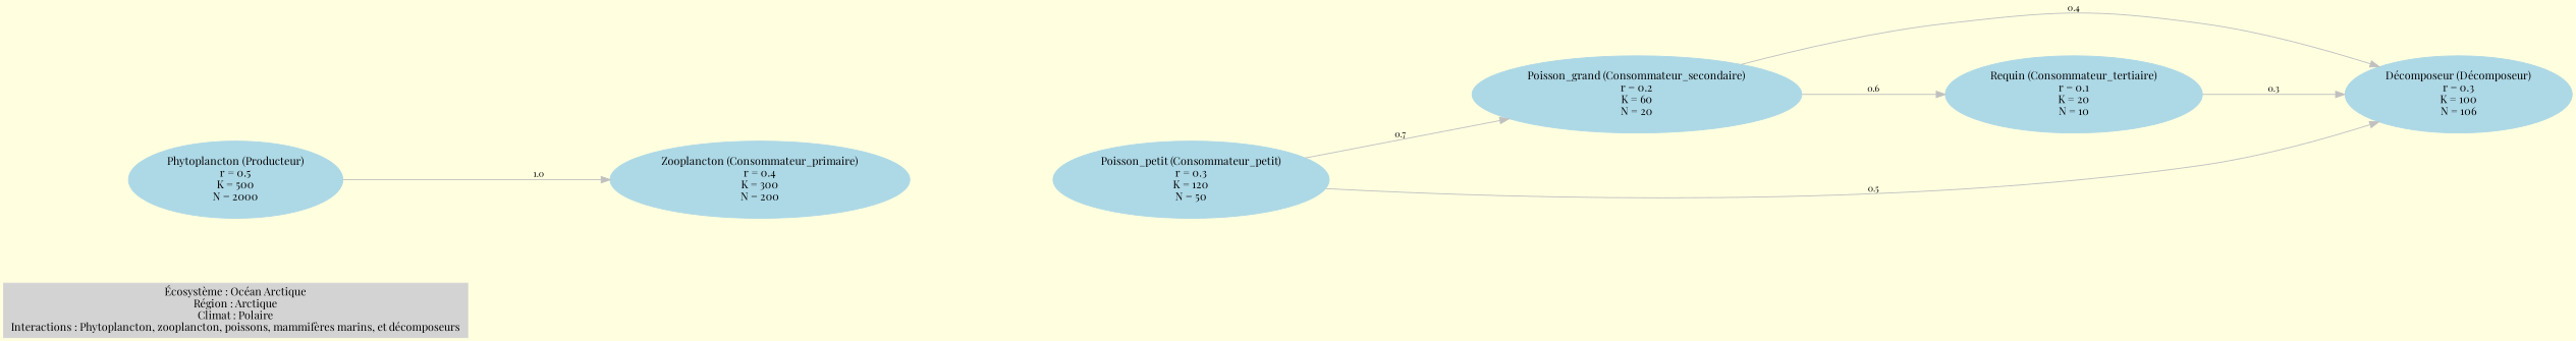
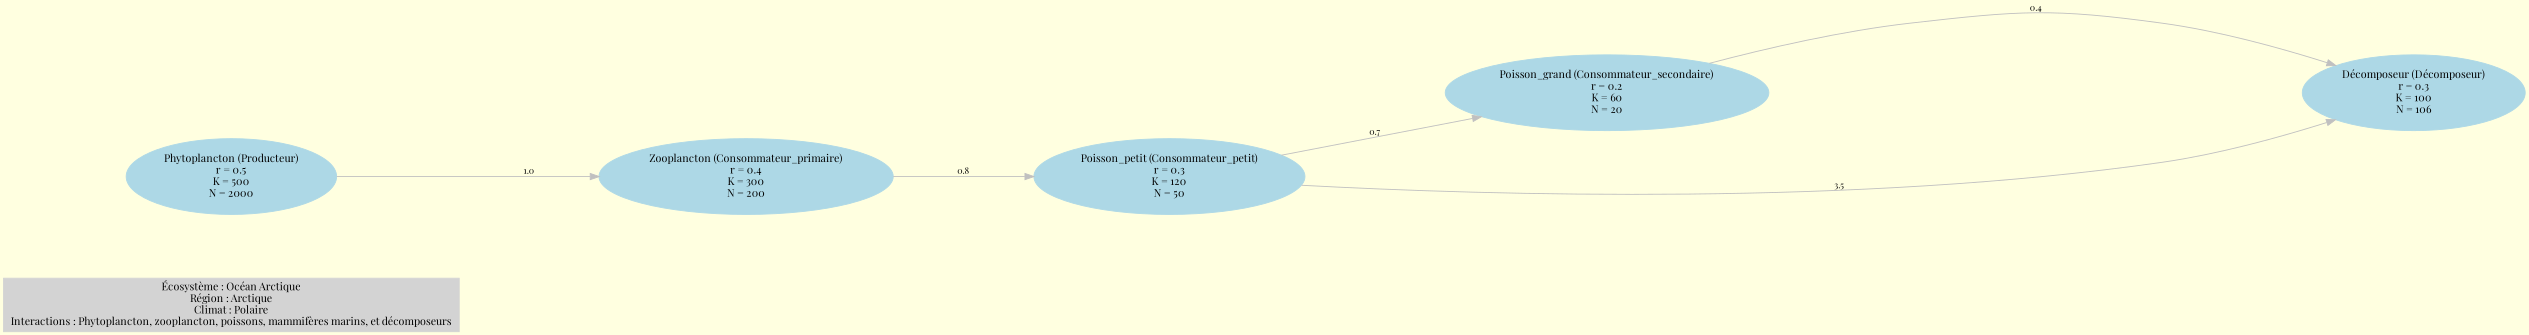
  digraph {
    bgcolor=lightyellow
    fontname="Playfair Display"
    nodesep=1
    rankdir=LR
    ranksep=2
    splines=true
    node [color=lightblue fontname="Playfair Display" fontsize=12 shape=ellipse style=filled]
    edge [color=gray fontname="Playfair Display" fontsize=10]
    n1 [color=lightgrey label="Écosystème : Océan Arctique\nRégion : Arctique\nClimat : Polaire\nInteractions : Phytoplancton, zooplancton, poissons, mammifères marins, et décomposeurs" shape=box]
    n2 [label="Phytoplancton (Producteur)\nr = 0.5\nK = 500\nN = 2000"]
    n3 [label="Zooplancton (Consommateur_primaire)\nr = 0.4\nK = 300\nN = 200"]
    n4 [label="Poisson_petit (Consommateur_petit)\nr = 0.3\nK = 120\nN = 50"]
    n5 [label="Poisson_grand (Consommateur_secondaire)\nr = 0.2\nK = 60\nN = 20"]
    n6 [label="Décomposeur (Décomposeur)\nr = 0.3\nK = 100\nN = 106"]
-   n7 [label="Requin (Consommateur_tertiaire)\nr = 0.1\nK = 20\nN = 10"]
    n2 -> n3 [label=1.0]
+   n3 -> n4 [label=0.8]
    n4 -> n5 [label=0.7]
-   n4 -> n6 [label=0.5]
+   n4 -> n6 [label=3.5]
    n5 -> n6 [label=0.4]
-   n5 -> n7 [label=0.6]
-   n7 -> n6 [label=0.3]
  }
